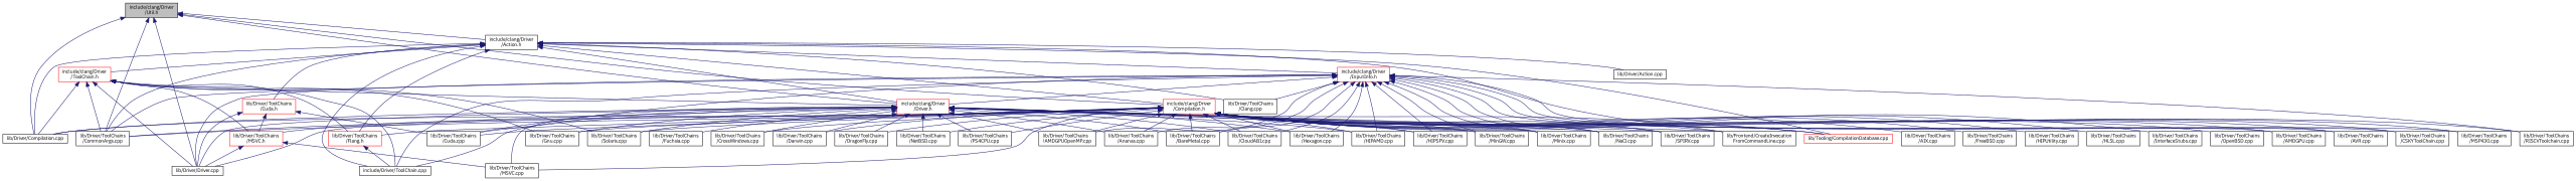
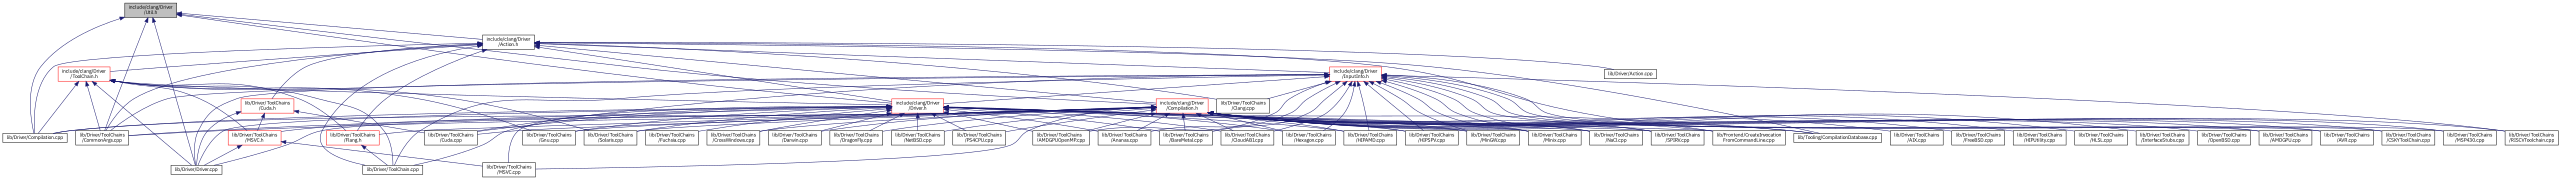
  digraph {
    fontname="IBM Plex Sans"
    node [color=black fontname="IBM Plex Sans" fontsize=10 shape=record]
    edge [color=midnightblue dir=back fontname="IBM Plex Sans" fontsize=10 labelfontname=Helvetica labelfontsize=10 style=solid]
    n1 [fillcolor=grey75 fontcolor=black height=0.2 label="include/clang/Driver\l/Util.h" style=filled width=0.4]
    n2 [height=0.2 label="include/clang/Driver\l/Action.h" width=0.4]
    n3 [color=red height=0.2 label="include/clang/Driver\l/Compilation.h" width=0.4]
    n4 [height=0.2 label="lib/Driver/Compilation.cpp" width=0.4]
    n5 [height=0.2 label="lib/Driver/ToolChains\l/CommonArgs.cpp" width=0.4]
    n6 [color=red height=0.2 label="include/clang/Driver\l/Driver.h" width=0.4]
    n7 [height=0.2 label="lib/Driver/Driver.cpp" width=0.4]
    n8 [color=red height=0.2 label="lib/Driver/ToolChains\l/Flang.h" width=0.4]
-   n9 [height=0.2 label="include/Driver/ToolChain.cpp" width=0.4]
+   n9 [height=0.2 label="lib/Driver/ToolChain.cpp" width=0.4]
    n10 [height=0.2 label="lib/Frontend/CreateInvocation\lFromCommandLine.cpp" width=0.4]
-   n11 [color=red height=0.2 label="lib/Tooling/CompilationDatabase.cpp" width=0.4]
+   n11 [height=0.2 label="lib/Tooling/CompilationDatabase.cpp" width=0.4]
    n12 [color=red height=0.2 label="include/clang/Driver\l/InputInfo.h" width=0.4]
    n13 [height=0.2 label="lib/Driver/ToolChains\l/Clang.cpp" width=0.4]
    n14 [color=red height=0.2 label="include/clang/Driver\l/ToolChain.h" width=0.4]
    n15 [color=red height=0.2 label="lib/Driver/ToolChains\l/Cuda.h" width=0.4]
    n16 [height=0.2 label="lib/Driver/Action.cpp" width=0.4]
    n17 [color=red height=0.2 label="lib/Driver/ToolChains\l/MSVC.h" width=0.4]
    n18 [height=0.2 label="lib/Driver/ToolChains\l/MSVC.cpp" width=0.4]
    n19 [height=0.2 label="lib/Driver/ToolChains\l/AIX.cpp" width=0.4]
    n20 [height=0.2 label="lib/Driver/ToolChains\l/AMDGPU.cpp" width=0.4]
    n21 [height=0.2 label="lib/Driver/ToolChains\l/AMDGPUOpenMP.cpp" width=0.4]
    n22 [height=0.2 label="lib/Driver/ToolChains\l/Ananas.cpp" width=0.4]
    n23 [height=0.2 label="lib/Driver/ToolChains\l/AVR.cpp" width=0.4]
    n24 [height=0.2 label="lib/Driver/ToolChains\l/BareMetal.cpp" width=0.4]
    n25 [height=0.2 label="lib/Driver/ToolChains\l/CloudABI.cpp" width=0.4]
    n26 [height=0.2 label="lib/Driver/ToolChains\l/CrossWindows.cpp" width=0.4]
    n27 [height=0.2 label="lib/Driver/ToolChains\l/CSKYToolChain.cpp" width=0.4]
    n28 [height=0.2 label="lib/Driver/ToolChains\l/Cuda.cpp" width=0.4]
    n29 [height=0.2 label="lib/Driver/ToolChains\l/Darwin.cpp" width=0.4]
    n30 [height=0.2 label="lib/Driver/ToolChains\l/DragonFly.cpp" width=0.4]
    n31 [height=0.2 label="lib/Driver/ToolChains\l/FreeBSD.cpp" width=0.4]
    n32 [height=0.2 label="lib/Driver/ToolChains\l/Gnu.cpp" width=0.4]
    n33 [height=0.2 label="lib/Driver/ToolChains\l/Hexagon.cpp" width=0.4]
    n34 [height=0.2 label="lib/Driver/ToolChains\l/HIPAMD.cpp" width=0.4]
    n35 [height=0.2 label="lib/Driver/ToolChains\l/HIPSPV.cpp" width=0.4]
    n36 [height=0.2 label="lib/Driver/ToolChains\l/HIPUtility.cpp" width=0.4]
    n37 [height=0.2 label="lib/Driver/ToolChains\l/HLSL.cpp" width=0.4]
    n38 [height=0.2 label="lib/Driver/ToolChains\l/InterfaceStubs.cpp" width=0.4]
    n39 [height=0.2 label="lib/Driver/ToolChains\l/MinGW.cpp" width=0.4]
    n40 [height=0.2 label="lib/Driver/ToolChains\l/Minix.cpp" width=0.4]
    n41 [height=0.2 label="lib/Driver/ToolChains\l/MSP430.cpp" width=0.4]
    n42 [height=0.2 label="lib/Driver/ToolChains\l/NaCl.cpp" width=0.4]
    n43 [height=0.2 label="lib/Driver/ToolChains\l/NetBSD.cpp" width=0.4]
    n44 [height=0.2 label="lib/Driver/ToolChains\l/OpenBSD.cpp" width=0.4]
    n45 [height=0.2 label="lib/Driver/ToolChains\l/PS4CPU.cpp" width=0.4]
    n46 [height=0.2 label="lib/Driver/ToolChains\l/RISCVToolchain.cpp" width=0.4]
    n47 [height=0.2 label="lib/Driver/ToolChains\l/Solaris.cpp" width=0.4]
    n48 [height=0.2 label="lib/Driver/ToolChains\l/SPIRV.cpp" width=0.4]
    n49 [height=0.2 label="lib/Driver/ToolChains\l/Fuchsia.cpp" width=0.4]
    n1 -> n2
    n1 -> n3
    n1 -> n4
    n1 -> n5
    n1 -> n6
    n1 -> n7
    n2 -> n3
    n2 -> n4
    n2 -> n5
    n2 -> n6
    n2 -> n8
    n2 -> n9
    n2 -> n10
    n2 -> n11
    n2 -> n12
    n2 -> n13
    n2 -> n14
    n2 -> n15
    n2 -> n16
    n3 -> n4
    n3 -> n5
    n3 -> n7
    n3 -> n8
    n3 -> n10
    n3 -> n11
    n3 -> n17
    n3 -> n18
    n3 -> n19
    n3 -> n20
    n3 -> n21
    n3 -> n22
    n3 -> n23
    n3 -> n24
    n3 -> n25
    n3 -> n26
    n3 -> n27
    n3 -> n28
    n3 -> n29
    n3 -> n30
    n3 -> n31
    n3 -> n32
    n3 -> n33
    n3 -> n34
    n3 -> n35
    n3 -> n36
    n3 -> n37
    n3 -> n38
    n3 -> n39
    n3 -> n40
    n3 -> n41
    n3 -> n42
    n3 -> n43
    n3 -> n44
    n3 -> n45
    n3 -> n46
    n3 -> n47
    n3 -> n48
    n6 -> n4
    n6 -> n5
    n6 -> n7
    n6 -> n9
    n6 -> n10
    n6 -> n11
    n6 -> n18
    n6 -> n21
    n6 -> n22
    n6 -> n24
    n6 -> n25
    n6 -> n26
    n6 -> n28
    n6 -> n29
    n6 -> n30
    n6 -> n32
    n6 -> n33
    n6 -> n34
    n6 -> n35
    n6 -> n39
    n6 -> n40
    n6 -> n42
    n6 -> n43
    n6 -> n45
    n6 -> n47
    n6 -> n48
    n6 -> n49
    n8 -> n9
    n12 -> n5
    n12 -> n6
    n12 -> n7
    n12 -> n9
    n12 -> n13
    n12 -> n20
    n12 -> n21
    n12 -> n22
    n12 -> n23
    n12 -> n24
    n12 -> n25
    n12 -> n27
    n12 -> n28
    n12 -> n33
    n12 -> n34
    n12 -> n35
    n12 -> n39
    n12 -> n40
    n12 -> n41
    n12 -> n42
    n12 -> n46
    n12 -> n48
    n14 -> n4
    n14 -> n5
    n14 -> n6
    n14 -> n7
    n14 -> n8
    n14 -> n9
    n14 -> n17
    n14 -> n32
    n14 -> n47
    n15 -> n7
    n15 -> n17
    n15 -> n28
    n17 -> n7
    n17 -> n18
  }
